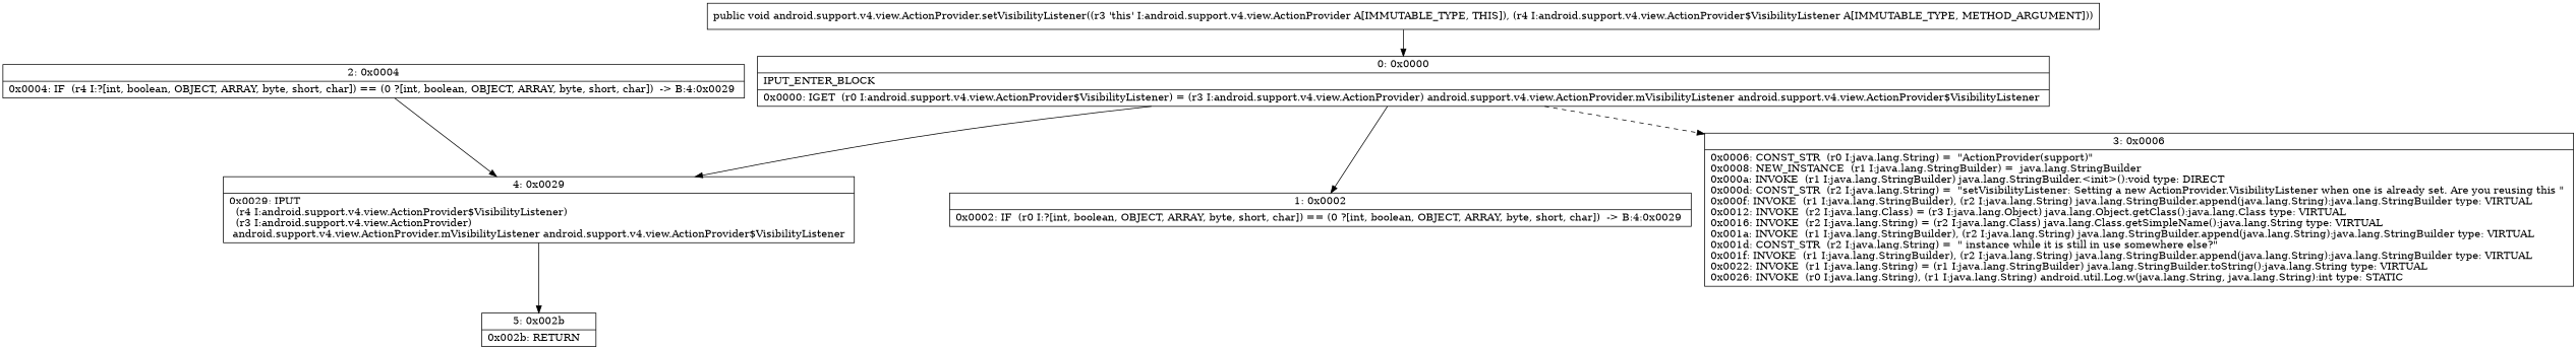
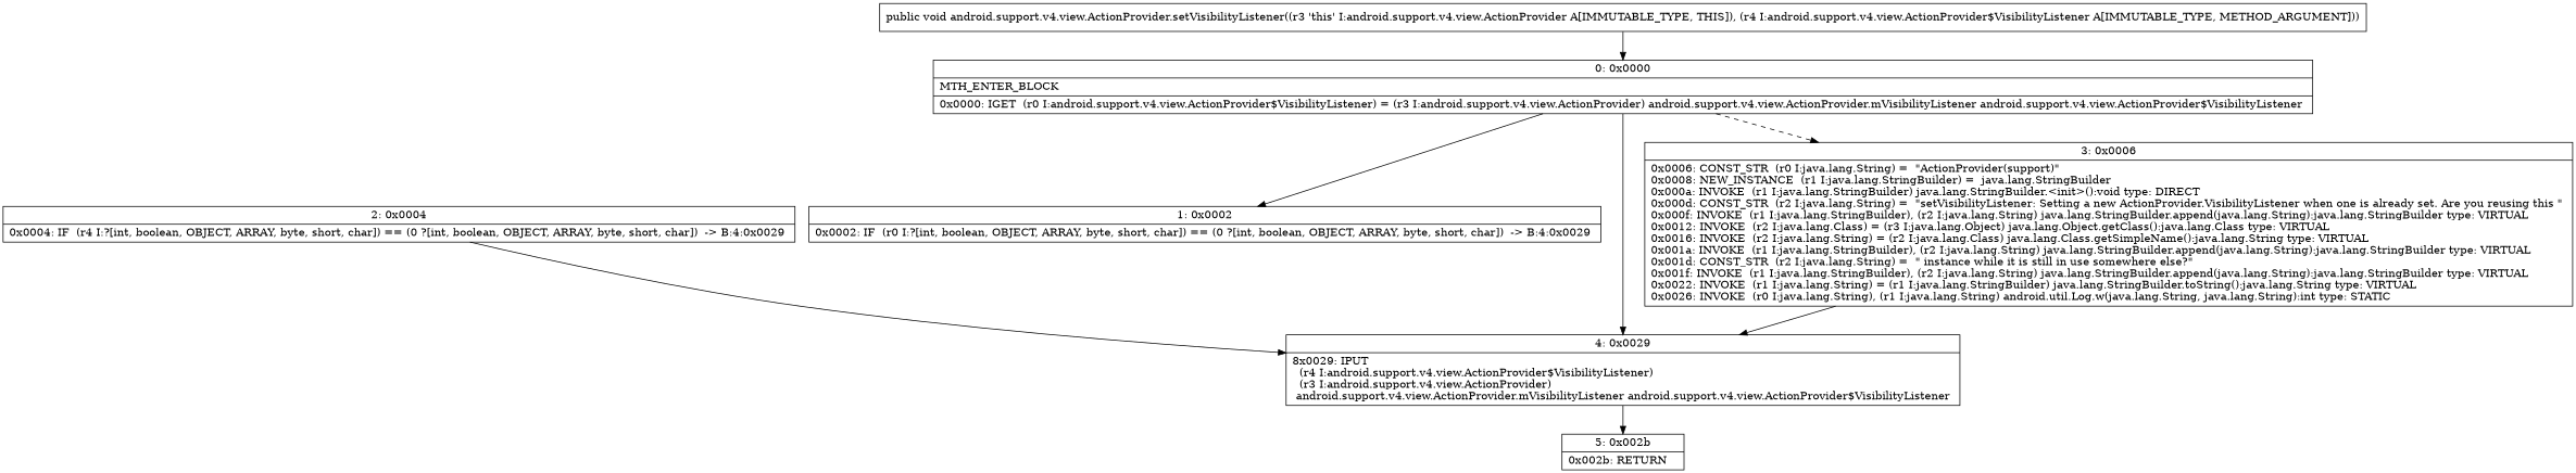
  digraph {
    node [shape=record]
-   n1 [label="{0\:\ 0x0000|IPUT_ENTER_BLOCK\l|0x0000: IGET  (r0 I:android.support.v4.view.ActionProvider$VisibilityListener) = (r3 I:android.support.v4.view.ActionProvider) android.support.v4.view.ActionProvider.mVisibilityListener android.support.v4.view.ActionProvider$VisibilityListener \l}"]
+   n1 [label="{0\:\ 0x0000|MTH_ENTER_BLOCK\l|0x0000: IGET  (r0 I:android.support.v4.view.ActionProvider$VisibilityListener) = (r3 I:android.support.v4.view.ActionProvider) android.support.v4.view.ActionProvider.mVisibilityListener android.support.v4.view.ActionProvider$VisibilityListener \l}"]
    n2 [label="{1\:\ 0x0002|0x0002: IF  (r0 I:?[int, boolean, OBJECT, ARRAY, byte, short, char]) == (0 ?[int, boolean, OBJECT, ARRAY, byte, short, char])  \-\> B:4:0x0029 \l}"]
-   n3 [label="{4\:\ 0x0029|0x0029: IPUT  \l  (r4 I:android.support.v4.view.ActionProvider$VisibilityListener)\l  (r3 I:android.support.v4.view.ActionProvider)\l android.support.v4.view.ActionProvider.mVisibilityListener android.support.v4.view.ActionProvider$VisibilityListener \l}"]
+   n3 [label="{4\:\ 0x0029|8x0029: IPUT  \l  (r4 I:android.support.v4.view.ActionProvider$VisibilityListener)\l  (r3 I:android.support.v4.view.ActionProvider)\l android.support.v4.view.ActionProvider.mVisibilityListener android.support.v4.view.ActionProvider$VisibilityListener \l}"]
    n4 [label="{3\:\ 0x0006|0x0006: CONST_STR  (r0 I:java.lang.String) =  \"ActionProvider(support)\" \l0x0008: NEW_INSTANCE  (r1 I:java.lang.StringBuilder) =  java.lang.StringBuilder \l0x000a: INVOKE  (r1 I:java.lang.StringBuilder) java.lang.StringBuilder.\<init\>():void type: DIRECT \l0x000d: CONST_STR  (r2 I:java.lang.String) =  \"setVisibilityListener: Setting a new ActionProvider.VisibilityListener when one is already set. Are you reusing this \" \l0x000f: INVOKE  (r1 I:java.lang.StringBuilder), (r2 I:java.lang.String) java.lang.StringBuilder.append(java.lang.String):java.lang.StringBuilder type: VIRTUAL \l0x0012: INVOKE  (r2 I:java.lang.Class) = (r3 I:java.lang.Object) java.lang.Object.getClass():java.lang.Class type: VIRTUAL \l0x0016: INVOKE  (r2 I:java.lang.String) = (r2 I:java.lang.Class) java.lang.Class.getSimpleName():java.lang.String type: VIRTUAL \l0x001a: INVOKE  (r1 I:java.lang.StringBuilder), (r2 I:java.lang.String) java.lang.StringBuilder.append(java.lang.String):java.lang.StringBuilder type: VIRTUAL \l0x001d: CONST_STR  (r2 I:java.lang.String) =  \" instance while it is still in use somewhere else?\" \l0x001f: INVOKE  (r1 I:java.lang.StringBuilder), (r2 I:java.lang.String) java.lang.StringBuilder.append(java.lang.String):java.lang.StringBuilder type: VIRTUAL \l0x0022: INVOKE  (r1 I:java.lang.String) = (r1 I:java.lang.StringBuilder) java.lang.StringBuilder.toString():java.lang.String type: VIRTUAL \l0x0026: INVOKE  (r0 I:java.lang.String), (r1 I:java.lang.String) android.util.Log.w(java.lang.String, java.lang.String):int type: STATIC \l}"]
    n5 [label="{2\:\ 0x0004|0x0004: IF  (r4 I:?[int, boolean, OBJECT, ARRAY, byte, short, char]) == (0 ?[int, boolean, OBJECT, ARRAY, byte, short, char])  \-\> B:4:0x0029 \l}"]
    n6 [label="{5\:\ 0x002b|0x002b: RETURN   \l}"]
    n7 [label="{public void android.support.v4.view.ActionProvider.setVisibilityListener((r3 'this' I:android.support.v4.view.ActionProvider A[IMMUTABLE_TYPE, THIS]), (r4 I:android.support.v4.view.ActionProvider$VisibilityListener A[IMMUTABLE_TYPE, METHOD_ARGUMENT])) }"]
    n1 -> n2
    n1 -> n3
    n1 -> n4 [style=dashed]
    n3 -> n6
+   n4 -> n3
    n5 -> n3
    n7 -> n1
  }
